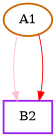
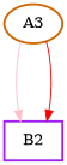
  digraph {
    mindist=1.0
    nodesep=0.6
    rankdir=TB
    ranksep=1.0
    root=Demo
    node [beamproc=beamA bpentry=false bpexit=false cpu=0 fillcolor=white pattern=patternA penwidth=2 style=filled]
-   A1 [beamin=0 bpcstart=0 bpid=0 color=darkorange3 evtno=0 fid=1 flags="0x00402002" gid=33 par="0x000000000412099c" patentry=true patexit=false reqnobeam=0 shape=oval sid=0 tef=2068673551 toffs=0 type=tmsg vacc=0]
+   A1 [beamin=0 bpcstart=0 bpid=0 color=darkorange3 evtno=0 fid=1 flags="0x00402002" gid=33 par="0x000000000412099c" patentry=true patexit=false reqnobeam=0 shape=oval sid=0 tef=2068673551 toffs=0 type=tmsg vacc=0 label=A3]
    B2 [color=purple flags="0x00108007" patentry=false patexit=true qhi=false qil=false qlo=true shape=rectangle tperiod=1000 type=block]
    A1 -> B2 [color=pink type=dynpar0]
    A1 -> B2 [color=red type=defdst]
  }
